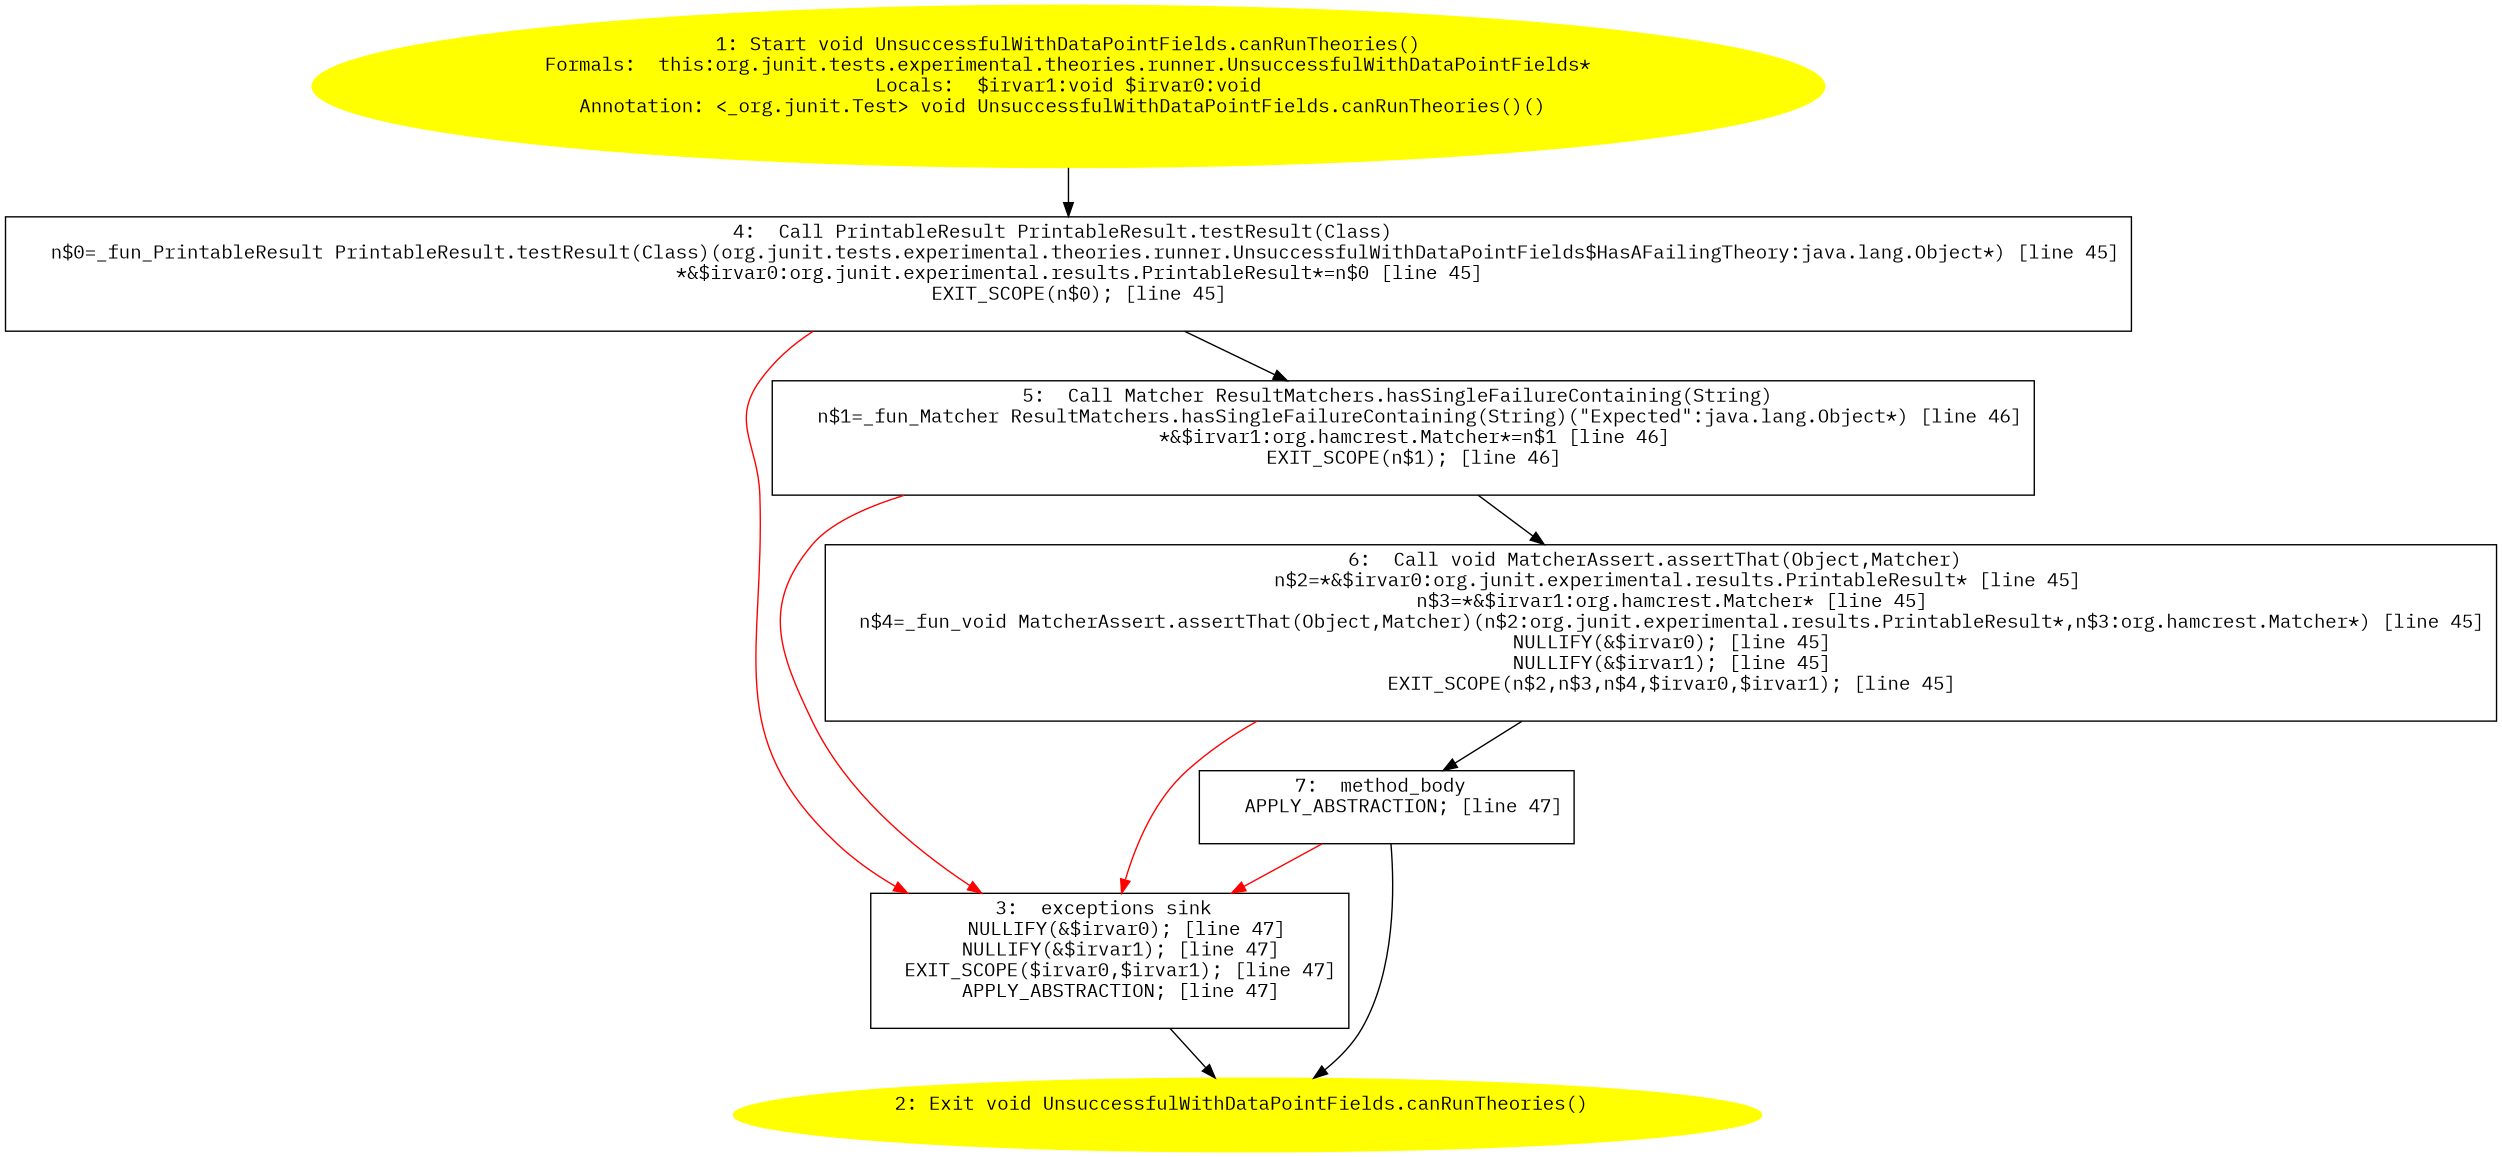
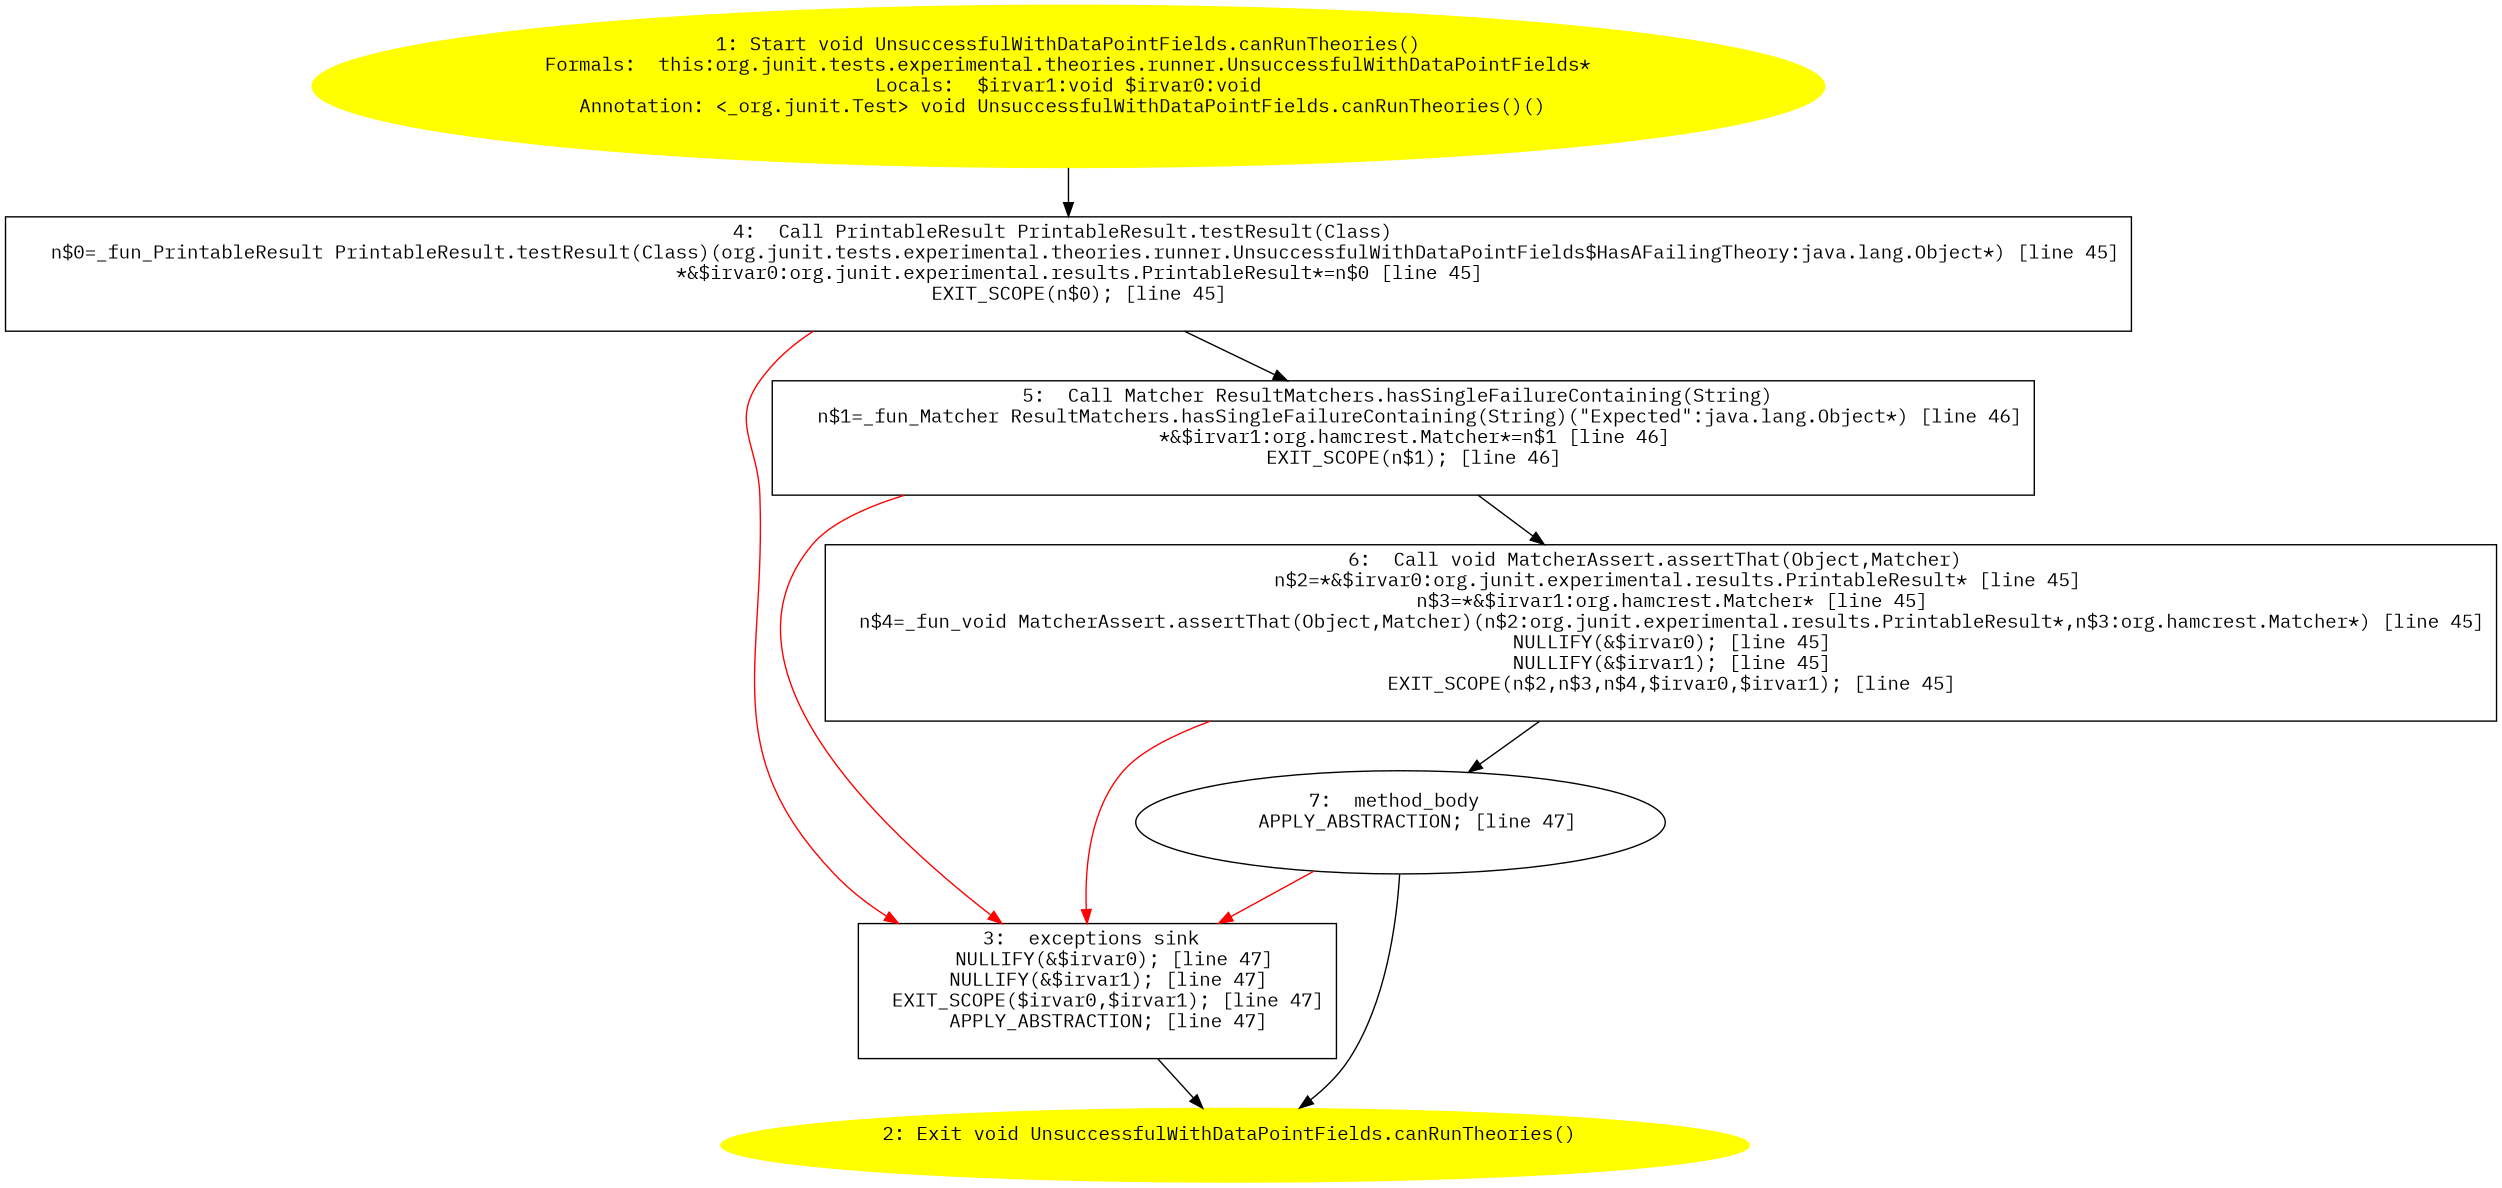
  digraph {
    fontname="IBM Plex Mono"
    node [fontname="IBM Plex Mono" shape=box]
    edge [fontname="IBM Plex Mono"]
    n1 [color=yellow label="1: Start void UnsuccessfulWithDataPointFields.canRunTheories()\nFormals:  this:org.junit.tests.experimental.theories.runner.UnsuccessfulWithDataPointFields*\nLocals:  $irvar1:void $irvar0:void\nAnnotation: <_org.junit.Test> void UnsuccessfulWithDataPointFields.canRunTheories()() \n  " style=filled shape=""]
    n2 [label="4:  Call PrintableResult PrintableResult.testResult(Class) \n   n$0=_fun_PrintableResult PrintableResult.testResult(Class)(org.junit.tests.experimental.theories.runner.UnsuccessfulWithDataPointFields$HasAFailingTheory:java.lang.Object*) [line 45]\n  *&$irvar0:org.junit.experimental.results.PrintableResult*=n$0 [line 45]\n  EXIT_SCOPE(n$0); [line 45]\n "]
    n3 [label="3:  exceptions sink \n   NULLIFY(&$irvar0); [line 47]\n  NULLIFY(&$irvar1); [line 47]\n  EXIT_SCOPE($irvar0,$irvar1); [line 47]\n  APPLY_ABSTRACTION; [line 47]\n "]
    n4 [label="5:  Call Matcher ResultMatchers.hasSingleFailureContaining(String) \n   n$1=_fun_Matcher ResultMatchers.hasSingleFailureContaining(String)(\"Expected\":java.lang.Object*) [line 46]\n  *&$irvar1:org.hamcrest.Matcher*=n$1 [line 46]\n  EXIT_SCOPE(n$1); [line 46]\n "]
    n5 [color=yellow label="2: Exit void UnsuccessfulWithDataPointFields.canRunTheories() \n  " style=filled shape=""]
    n6 [label="6:  Call void MatcherAssert.assertThat(Object,Matcher) \n   n$2=*&$irvar0:org.junit.experimental.results.PrintableResult* [line 45]\n  n$3=*&$irvar1:org.hamcrest.Matcher* [line 45]\n  n$4=_fun_void MatcherAssert.assertThat(Object,Matcher)(n$2:org.junit.experimental.results.PrintableResult*,n$3:org.hamcrest.Matcher*) [line 45]\n  NULLIFY(&$irvar0); [line 45]\n  NULLIFY(&$irvar1); [line 45]\n  EXIT_SCOPE(n$2,n$3,n$4,$irvar0,$irvar1); [line 45]\n "]
-   n7 [label="7:  method_body \n   APPLY_ABSTRACTION; [line 47]\n "]
+   n7 [label="7:  method_body \n   APPLY_ABSTRACTION; [line 47]\n " shape=ellipse]
    n1 -> n2
    n2 -> n3 [color=red]
    n2 -> n4
    n3 -> n5
    n4 -> n3 [color=red]
    n4 -> n6
    n6 -> n3 [color=red]
    n6 -> n7
    n7 -> n3 [color=red]
    n7 -> n5
  }
